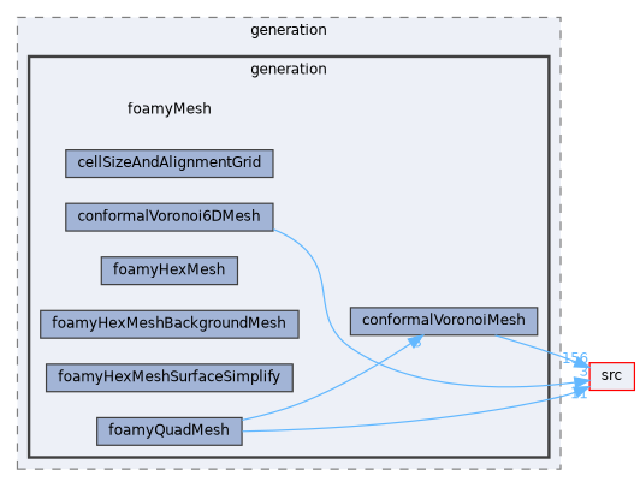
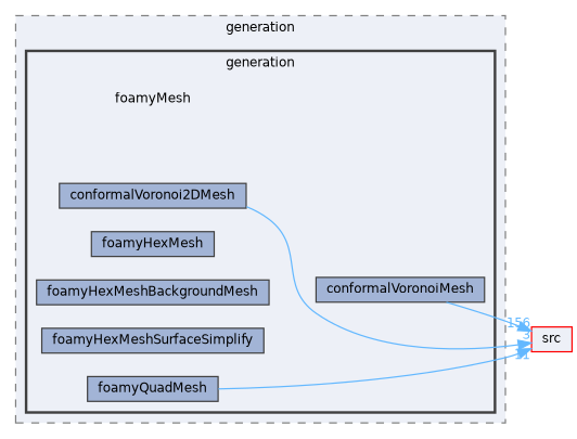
  digraph {
    compound=true
    rankdir=LR
    node [fontname=Helvetica fontsize=10 shape=box color=grey25 fillcolor="#a2b4d6" style=filled]
    edge [color=steelblue1 fontcolor=steelblue1 fontname=Helvetica fontsize=10 headlabel=3 labeldistance=1.5 labelfontname=Helvetica labelfontsize=10]
    n1 [height=0.2 label=foamyMesh shape=plaintext width=0.4 color="" fillcolor="" style=""]
-   n2 [height=0.2 label=cellSizeAndAlignmentGrid width=0.4]
-   n3 [height=0.2 label=conformalVoronoi6DMesh width=0.4]
+   n3 [height=0.2 label=conformalVoronoi2DMesh width=0.4]
    n4 [height=0.2 label=conformalVoronoiMesh width=0.4]
    n5 [height=0.2 label=foamyHexMesh width=0.4]
    n6 [height=0.2 label=foamyHexMeshBackgroundMesh width=0.4]
    n7 [height=0.2 label=foamyHexMeshSurfaceSimplify width=0.4]
    n8 [height=0.2 label=foamyQuadMesh width=0.4]
    n9 [color=red fillcolor="#edf0f7" height=0.2 label=src width=0.4]
    subgraph cluster_1 {
      bgcolor="#edf0f7"
      fontname=Helvetica
      fontsize=10
      label=generation
      pencolor=grey50
      style="filled,dashed"
      subgraph cluster_2 {
        bgcolor="#edf0f7"
        fontname=Helvetica
        fontsize=10
        label=generation
        pencolor=grey25
        style="filled,bold"
        n1
-       n2
        n3
        n4
        n5
        n6
        n7
        n8
      }
    }
    n3 -> n9
    n4 -> n9 [headlabel=156]
-   n8 -> n4
    n8 -> n9 [headlabel=11]
  }
